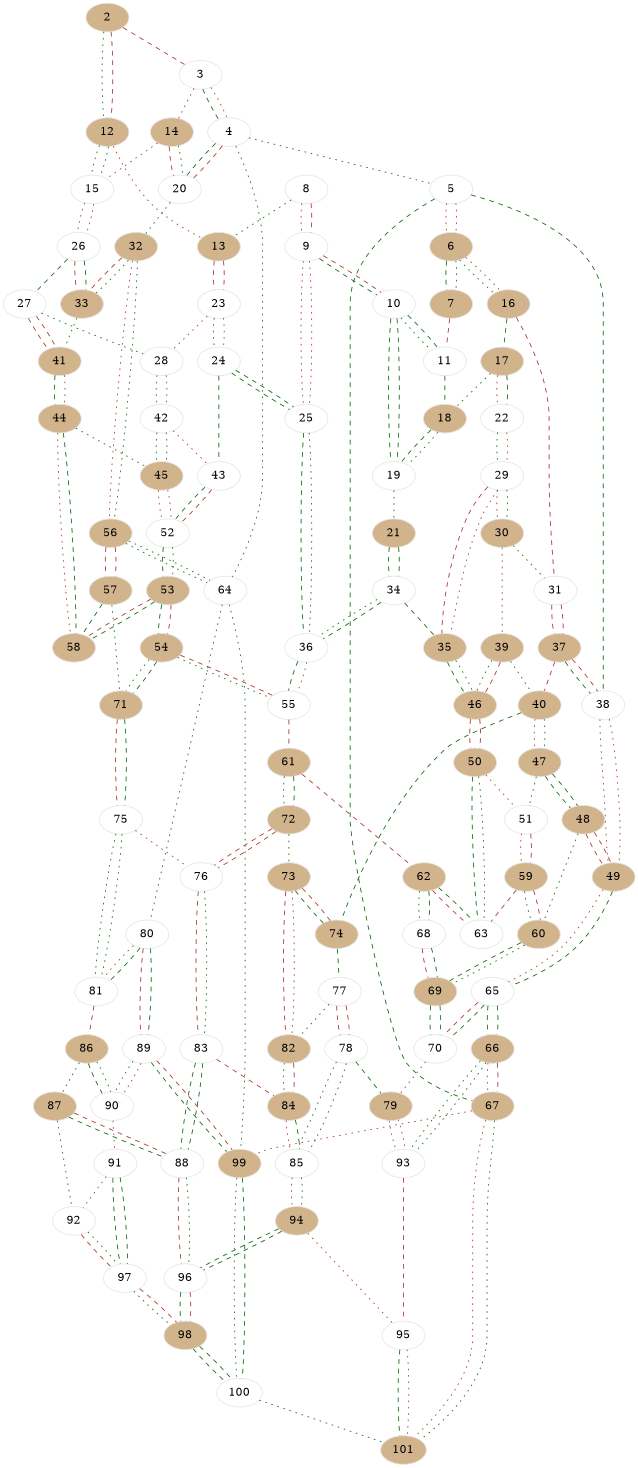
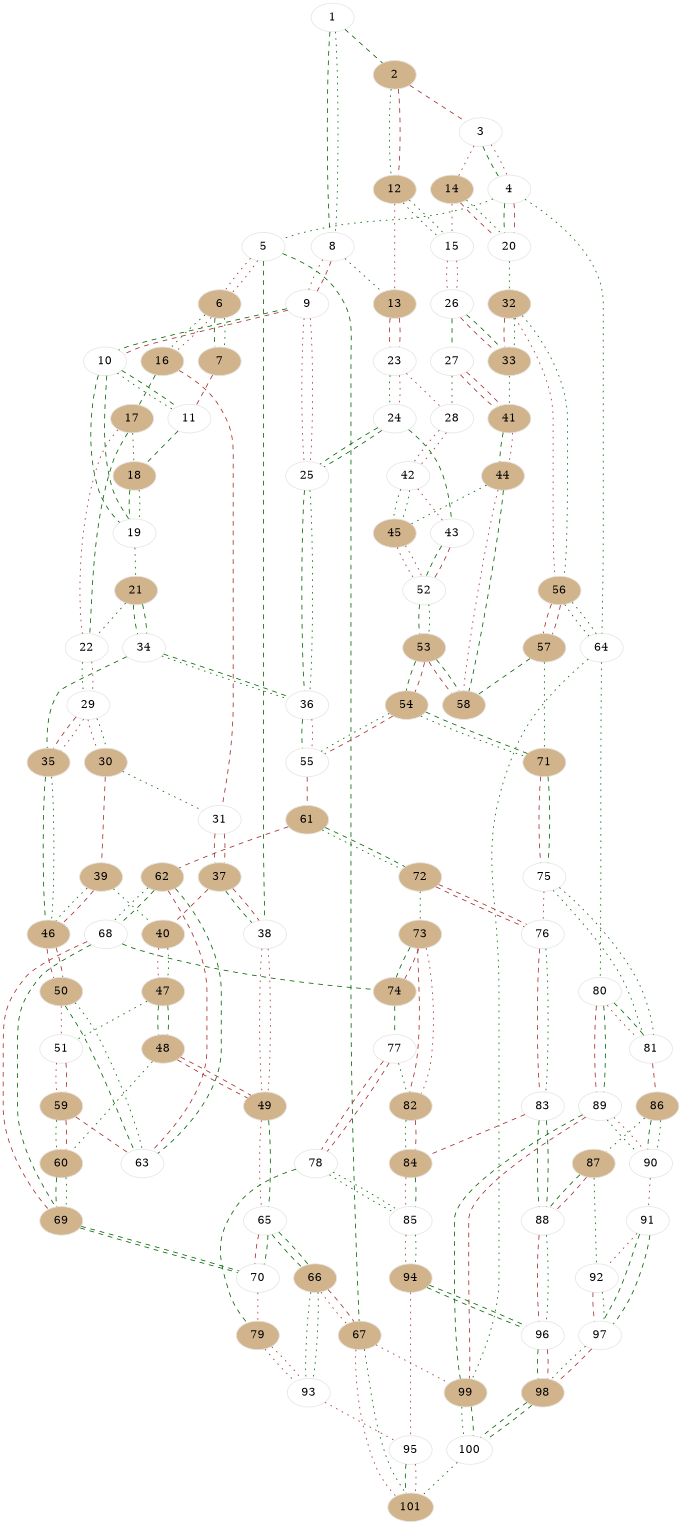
  graph {
    node [color=gray90 fillcolor=white style=filled]
    edge [color=darkgreen style=dashed]
    2 [fillcolor=tan]
+   1
    8
    3
    12 [fillcolor=tan]
    9
    13 [fillcolor=tan]
    4
    14 [fillcolor=tan]
    15
    5
    20
    64
    6 [fillcolor=tan]
    38
    67 [fillcolor=tan]
    32 [fillcolor=tan]
    80
    99 [fillcolor=tan]
    7 [fillcolor=tan]
    16 [fillcolor=tan]
    49 [fillcolor=tan]
    101 [fillcolor=tan]
    11
    17 [fillcolor=tan]
    31
    18 [fillcolor=tan]
    10
    25
    23
    19
    36
    21 [fillcolor=tan]
    26
    24
    28
    27
    33 [fillcolor=tan]
    22
    37 [fillcolor=tan]
    29
    34
    56 [fillcolor=tan]
    35 [fillcolor=tan]
    30 [fillcolor=tan]
    43
    42
    52
    55
    41 [fillcolor=tan]
    44 [fillcolor=tan]
    45 [fillcolor=tan]
    39 [fillcolor=tan]
    46 [fillcolor=tan]
    40 [fillcolor=tan]
    57 [fillcolor=tan]
    50 [fillcolor=tan]
    61 [fillcolor=tan]
    47 [fillcolor=tan]
    65
    48 [fillcolor=tan]
    51
    58 [fillcolor=tan]
    53 [fillcolor=tan]
    63
    60 [fillcolor=tan]
    59 [fillcolor=tan]
    69 [fillcolor=tan]
    66 [fillcolor=tan]
    70
    54 [fillcolor=tan]
    71 [fillcolor=tan]
    75
    62 [fillcolor=tan]
    72 [fillcolor=tan]
    68
    73 [fillcolor=tan]
    76
    74 [fillcolor=tan]
    81
    89
    100
    93
    79 [fillcolor=tan]
    95
    77
    82 [fillcolor=tan]
    83
    84 [fillcolor=tan]
    78
    86 [fillcolor=tan]
    88
    85
    94 [fillcolor=tan]
    90
    87 [fillcolor=tan]
    96
    92
    91
    97
    98 [fillcolor=tan]
    2 -- 3 [color=brown]
    2 -- 12 [style=dotted]
    2 -- 12 [color=brown]
+   1 -- 2
+   1 -- 8
+   1 -- 8 [style=dotted]
    8 -- 9 [color=brown style=dotted]
    8 -- 9 [color=brown]
    8 -- 13 [style=dotted]
    3 -- 4
    3 -- 4 [color=brown style=dotted]
    3 -- 14 [color=brown style=dotted]
    12 -- 13 [color=brown style=dotted]
    12 -- 15 [style=dotted]
    12 -- 15 [style=dotted]
    9 -- 10
    9 -- 10 [color=brown]
    9 -- 25 [color=brown style=dotted]
    9 -- 25 [color=brown style=dotted]
    13 -- 23 [color=brown]
    13 -- 23 [color=brown]
    4 -- 5 [style=dotted]
    4 -- 20
    4 -- 20 [color=brown]
    4 -- 64 [style=dotted]
    14 -- 15 [color=brown style=dotted]
    14 -- 20 [color=brown]
    14 -- 20 [style=dotted]
    15 -- 26 [color=brown style=dotted]
    15 -- 26 [color=brown style=dotted]
    5 -- 6 [color=brown style=dotted]
    5 -- 6 [color=brown style=dotted]
    5 -- 38
    5 -- 67
    20 -- 32 [style=dotted]
    64 -- 80 [style=dotted]
    64 -- 99 [style=dotted]
    6 -- 7
    6 -- 7 [style=dotted]
    6 -- 16 [style=dotted]
    6 -- 16 [color=brown style=dotted]
    38 -- 49 [color=brown style=dotted]
    38 -- 49 [color=brown style=dotted]
    67 -- 99 [color=brown style=dotted]
    67 -- 101 [color=brown style=dotted]
    67 -- 101 [style=dotted]
    32 -- 33 [color=brown]
    32 -- 33 [style=dotted]
    32 -- 56 [color=brown style=dotted]
    32 -- 56 [style=dotted]
    80 -- 81 [color=brown style=dotted]
    80 -- 81
    80 -- 89 [color=brown]
    80 -- 89
    99 -- 100 [style=dotted]
    99 -- 100
    7 -- 11 [color=brown]
    16 -- 17
    16 -- 31 [color=brown]
    49 -- 65 [color=brown style=dotted]
    49 -- 65
    11 -- 18
    17 -- 18 [style=dotted]
    17 -- 22 [color=brown style=dotted]
    17 -- 22
    31 -- 37 [color=brown]
    31 -- 37 [color=brown]
    18 -- 19
    18 -- 19 [style=dotted]
    10 -- 11 [style=dotted]
    10 -- 11
    10 -- 19
    10 -- 19
    25 -- 36
    25 -- 36 [style=dotted]
    23 -- 24 [style=dotted]
    23 -- 24 [color=brown style=dotted]
    23 -- 28 [color=brown style=dotted]
    19 -- 21 [style=dotted]
    36 -- 55
    36 -- 55 [color=brown style=dotted]
+   21 -- 22 [style=dotted]
    21 -- 34
    21 -- 34
    26 -- 27
    26 -- 33 [color=brown]
    26 -- 33
    24 -- 25
    24 -- 25
    24 -- 43
    28 -- 42 [color=brown style=dotted]
    28 -- 42 [color=brown style=dotted]
    27 -- 28 [style=dotted]
    27 -- 41 [color=brown]
    27 -- 41 [color=brown]
    33 -- 41 [style=dotted]
    22 -- 29 [style=dotted]
    22 -- 29 [color=brown style=dotted]
    37 -- 38
    37 -- 38 [color=brown]
    37 -- 40 [color=brown]
    29 -- 35 [color=brown]
    29 -- 35 [color=brown style=dotted]
    29 -- 30 [color=brown style=dotted]
    29 -- 30 [style=dotted]
    34 -- 36 [style=dotted]
    34 -- 36
    34 -- 35
    56 -- 64 [style=dotted]
    56 -- 64 [style=dotted]
    56 -- 57 [color=brown]
    56 -- 57 [color=brown]
    35 -- 46
    35 -- 46 [style=dotted]
    30 -- 31 [style=dotted]
-   30 -- 39 [color=brown style=dotted]
+   30 -- 39 [color=brown]
    43 -- 52
    43 -- 52 [color=brown]
    42 -- 43 [color=brown style=dotted]
    42 -- 45 [style=dotted]
    42 -- 45 [style=dotted]
    52 -- 53
    52 -- 53 [style=dotted]
    55 -- 61 [color=brown]
    41 -- 44
    41 -- 44 [color=brown style=dotted]
    44 -- 45 [style=dotted]
    44 -- 58 [color=brown style=dotted]
    44 -- 58
    45 -- 52 [color=brown style=dotted]
    45 -- 52 [color=brown style=dotted]
    39 -- 46 [style=dotted]
    39 -- 46 [color=brown]
    39 -- 40 [style=dotted]
    46 -- 50 [color=brown]
    46 -- 50 [color=brown]
    40 -- 47 [color=brown style=dotted]
    40 -- 47 [style=dotted]
    57 -- 58
    57 -- 71 [style=dotted]
    50 -- 51 [color=brown style=dotted]
    50 -- 63
    50 -- 63 [style=dotted]
    61 -- 62 [color=brown]
    61 -- 72 [style=dotted]
    61 -- 72
    47 -- 48
    47 -- 48
    47 -- 51 [style=dotted]
    65 -- 66
    65 -- 66
    65 -- 70 [color=brown]
    65 -- 70
    48 -- 49 [color=brown]
    48 -- 49 [color=brown]
    48 -- 60 [style=dotted]
    51 -- 59 [color=brown style=dotted]
    51 -- 59 [color=brown]
    53 -- 58 [color=brown]
    53 -- 58
    53 -- 54
    53 -- 54 [color=brown]
    60 -- 69
    60 -- 69 [style=dotted]
    59 -- 63 [color=brown]
    59 -- 60 [style=dotted]
    59 -- 60 [color=brown]
    69 -- 70
    69 -- 70
    66 -- 67 [color=brown style=dotted]
    66 -- 67 [color=brown]
    66 -- 93 [style=dotted]
    66 -- 93 [style=dotted]
    70 -- 79 [color=brown style=dotted]
    54 -- 55 [style=dotted]
    54 -- 55 [color=brown]
    54 -- 71 [style=dotted]
    54 -- 71
    71 -- 75 [color=brown]
    71 -- 75
    75 -- 76 [color=brown style=dotted]
    75 -- 81 [style=dotted]
    75 -- 81 [style=dotted]
    62 -- 63 [color=brown]
    62 -- 63
    62 -- 68 [style=dotted]
    62 -- 68
    72 -- 73 [style=dotted]
    72 -- 76 [color=brown]
    72 -- 76 [color=brown]
    68 -- 69 [color=brown]
    68 -- 69
-   40 -- 74
+   68 -- 74
    73 -- 74
    73 -- 74 [color=brown]
    73 -- 82 [color=brown]
    73 -- 82 [color=brown style=dotted]
    76 -- 83 [color=brown]
    76 -- 83 [style=dotted]
    74 -- 77
    81 -- 86 [color=brown]
    89 -- 99
    89 -- 99 [color=brown]
    89 -- 90 [style=dotted]
    89 -- 90 [color=brown style=dotted]
    100 -- 101 [style=dotted]
-   93 -- 95 [color=brown]
+   93 -- 95 [color=brown style=dotted]
    79 -- 93 [color=brown style=dotted]
    79 -- 93 [color=brown style=dotted]
    95 -- 101
    95 -- 101 [color=brown style=dotted]
    77 -- 82 [style=dotted]
    77 -- 78 [color=brown]
    77 -- 78 [color=brown]
    82 -- 84 [style=dotted]
    82 -- 84 [color=brown]
    83 -- 84 [color=brown]
    83 -- 88
    83 -- 88
    84 -- 85 [color=brown style=dotted]
    84 -- 85
    78 -- 79
    78 -- 85 [style=dotted]
    78 -- 85 [style=dotted]
    86 -- 90
    86 -- 90 [style=dotted]
    86 -- 87 [style=dotted]
    88 -- 96 [color=brown]
    88 -- 96 [style=dotted]
    85 -- 94 [color=brown style=dotted]
    85 -- 94 [style=dotted]
    94 -- 95 [color=brown style=dotted]
    94 -- 96
    94 -- 96
    90 -- 91 [color=brown style=dotted]
    87 -- 88
    87 -- 88 [color=brown]
    87 -- 92 [style=dotted]
    96 -- 98
    96 -- 98 [color=brown]
    92 -- 97 [color=brown]
    92 -- 97 [style=dotted]
    91 -- 92 [color=brown style=dotted]
    91 -- 97
    91 -- 97
    97 -- 98 [style=dotted]
    97 -- 98 [color=brown]
    98 -- 100
    98 -- 100
  }
